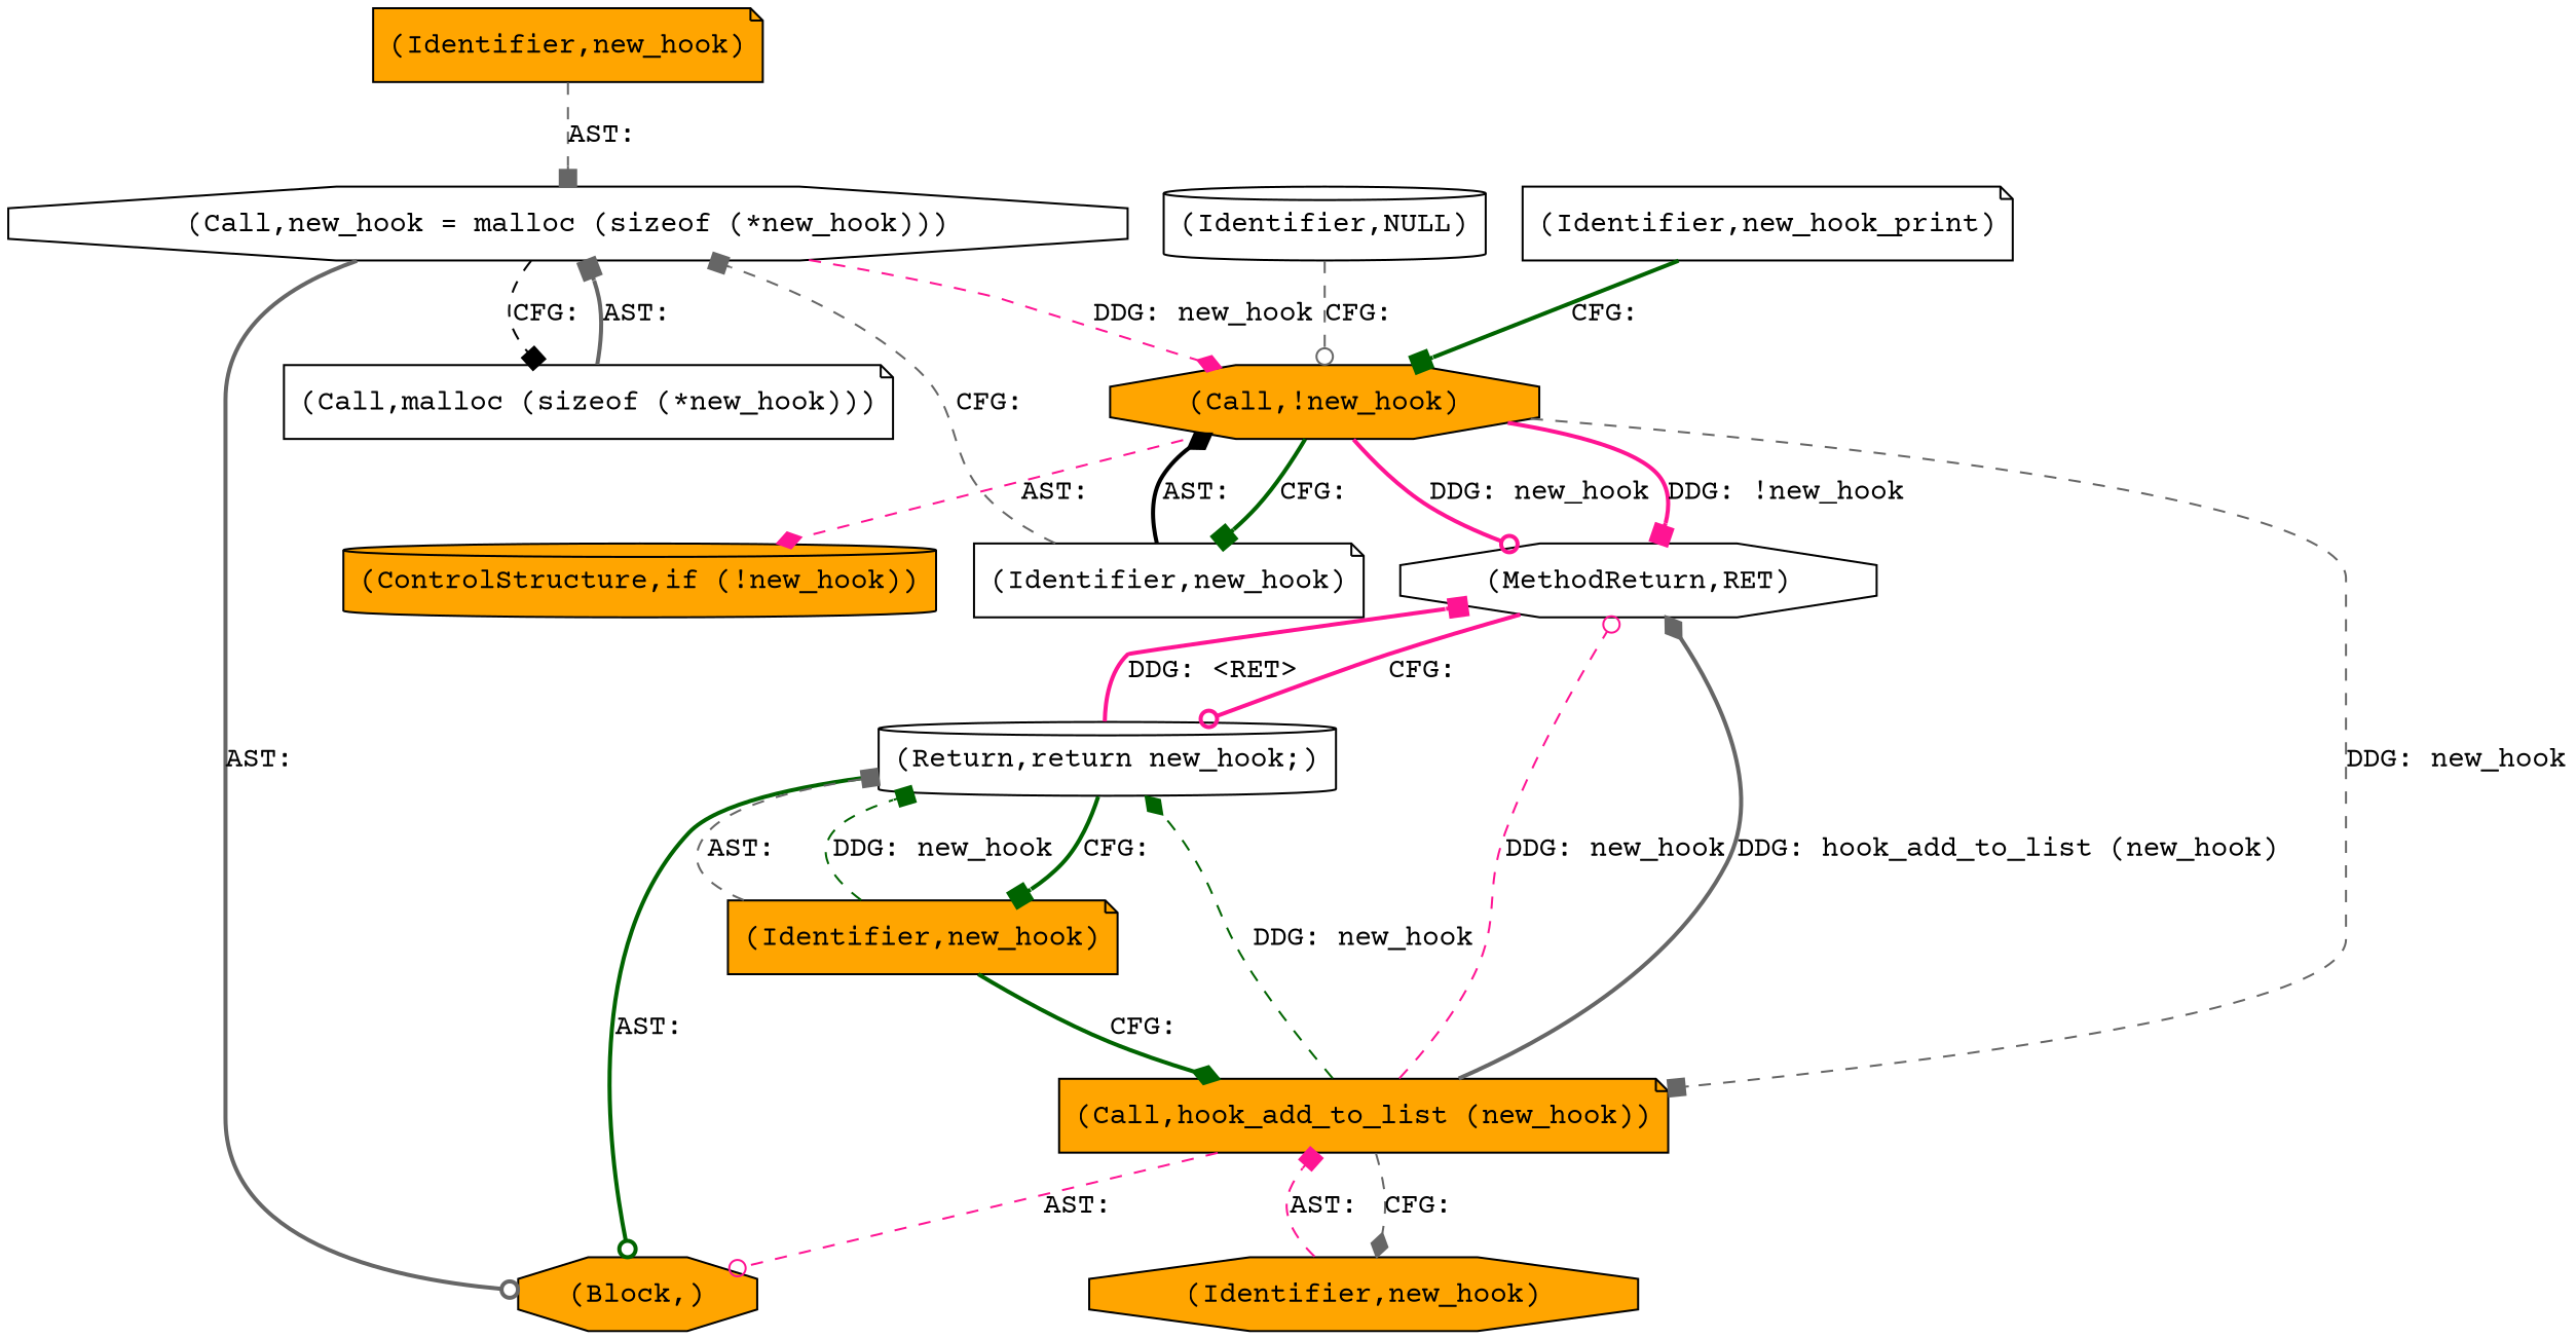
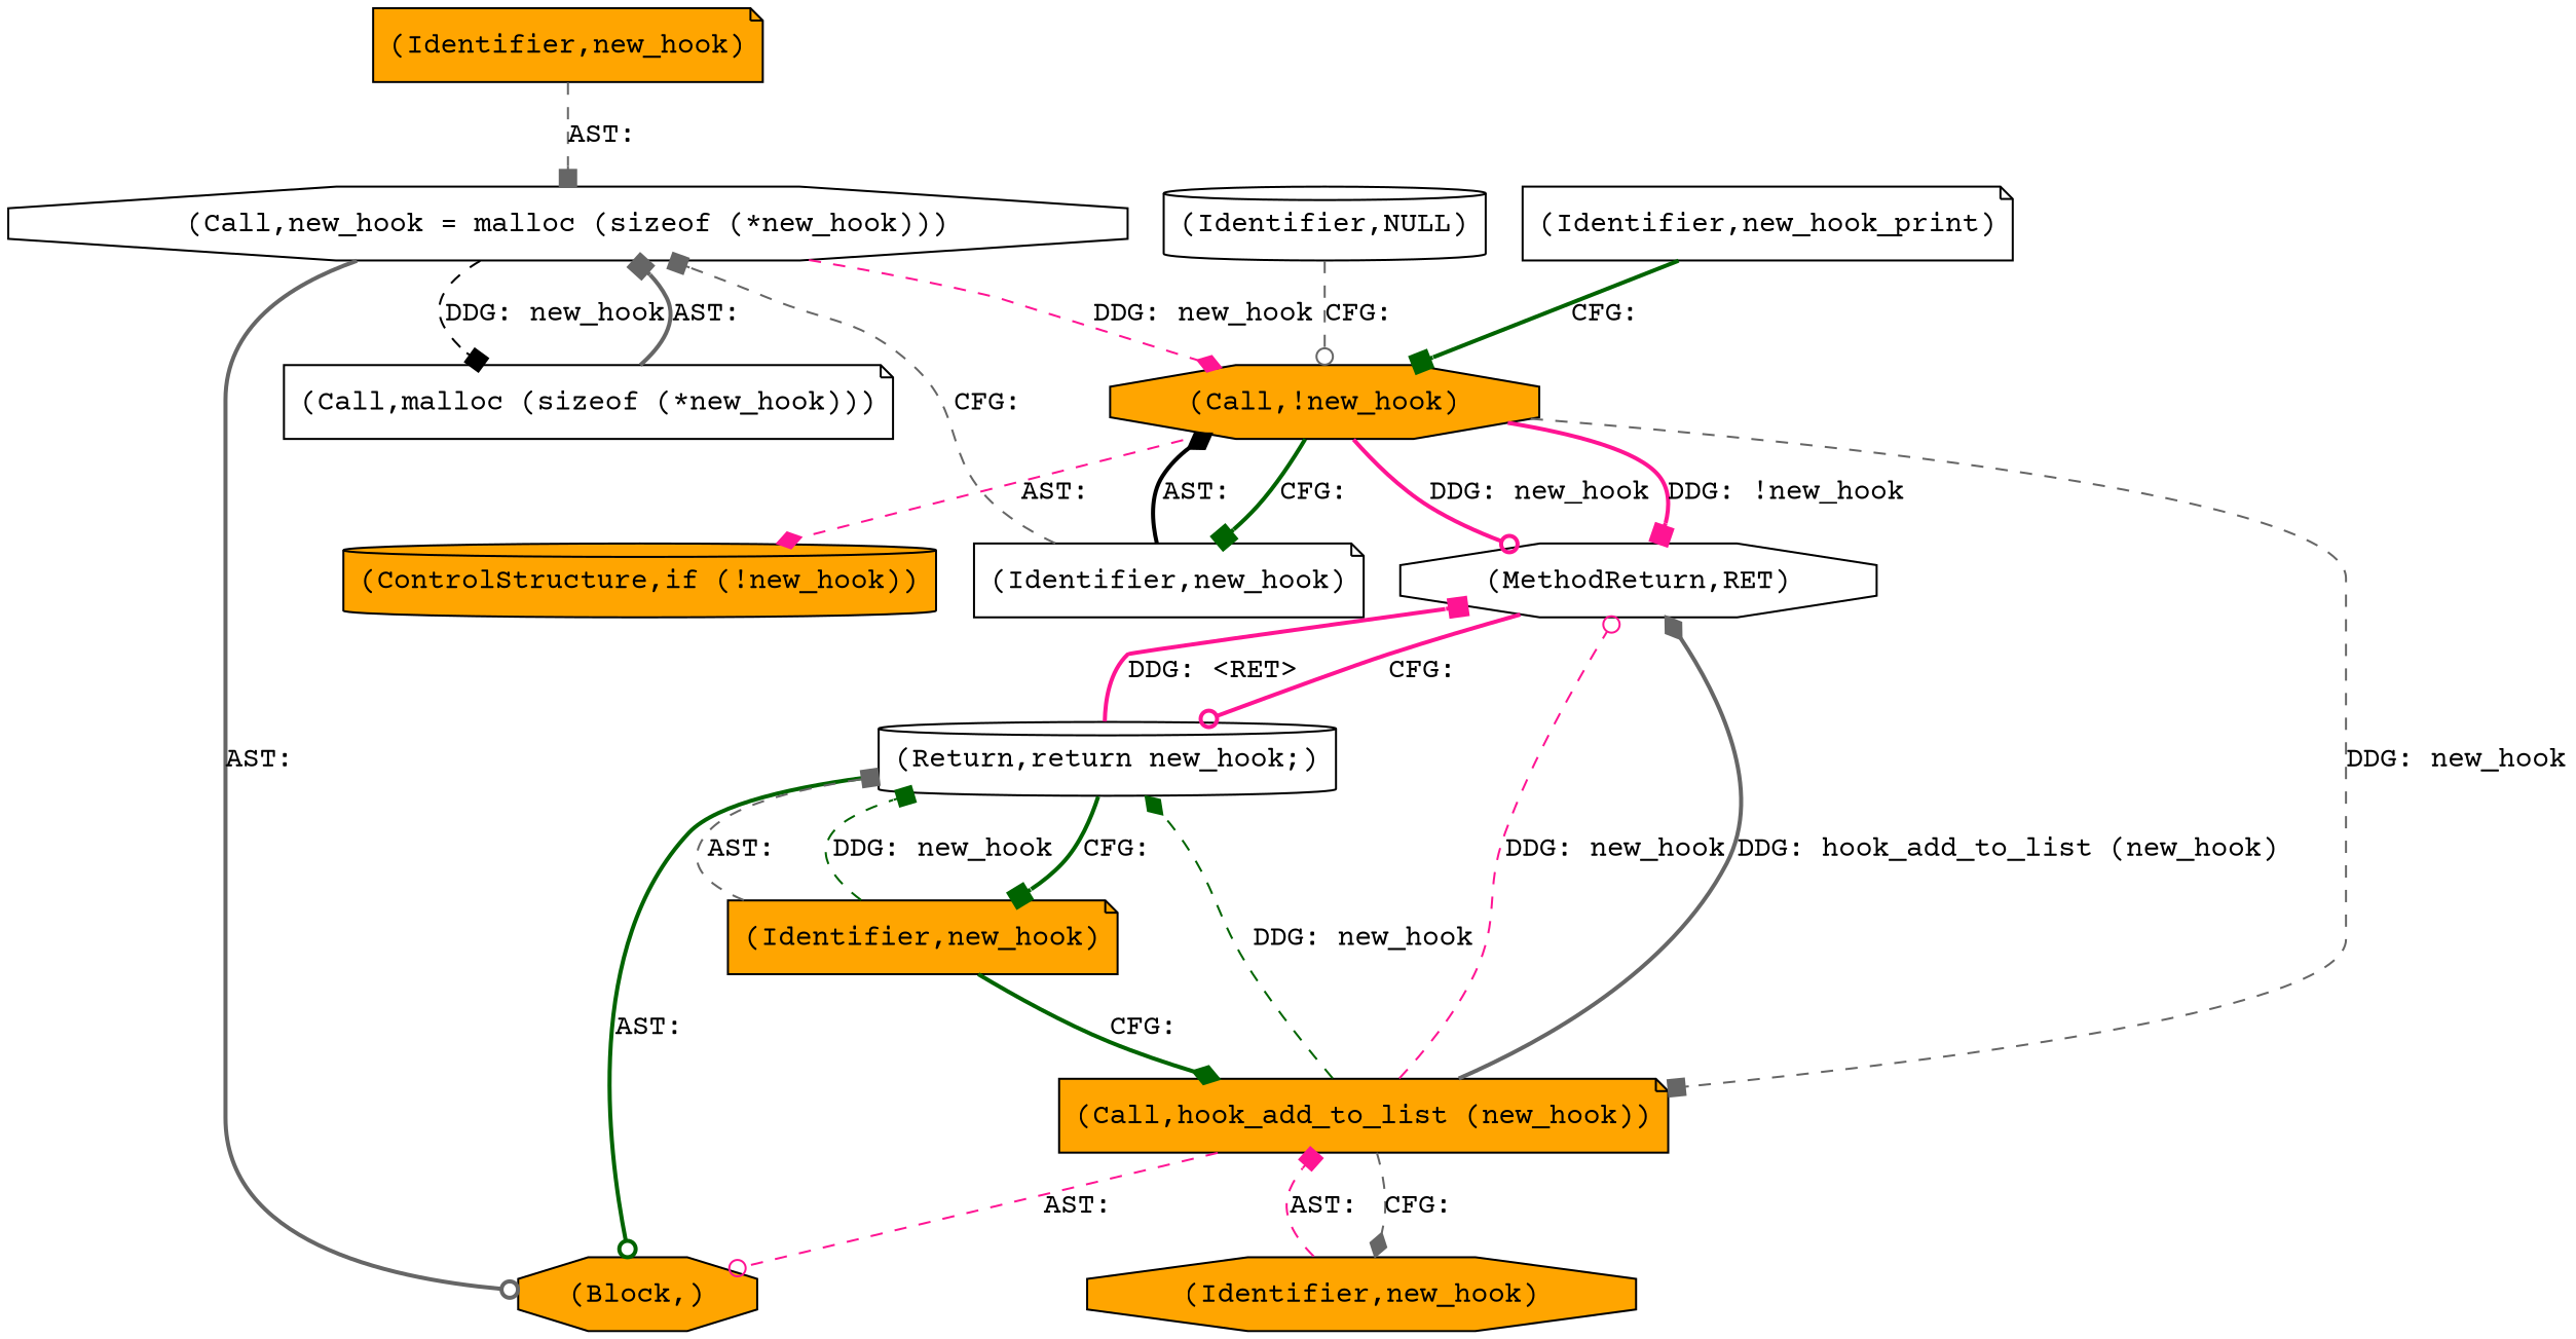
  digraph {
    fontname="Courier Prime"
    node [fillcolor=white fontname="Courier Prime" shape=note style=filled]
    edge [arrowhead=box color=deeppink fontname="Courier Prime" style=dashed]
    n1 [label="(Call,new_hook = malloc (sizeof (*new_hook)))" shape=octagon]
    n2 [fillcolor=orange label="(Call,!new_hook)" shape=octagon]
    n3 [fillcolor=orange label="(Block,)" shape=octagon]
    n4 [label="(Call,malloc (sizeof (*new_hook)))"]
    n5 [label="(MethodReturn,RET)" shape=octagon]
    n6 [fillcolor=orange label="(Call,hook_add_to_list (new_hook))"]
    n7 [fillcolor=orange label="(ControlStructure,if (!new_hook))" shape=cylinder]
    n8 [label="(Identifier,new_hook)"]
    n9 [label="(Return,return new_hook;)" shape=cylinder]
    n10 [fillcolor=orange label="(Identifier,new_hook)" shape=octagon]
    n11 [fillcolor=orange label="(Identifier,new_hook)"]
    n12 [fillcolor=orange label="(Identifier,new_hook)"]
    n13 [label="(Identifier,new_hook_print)"]
    n14 [label="(Identifier,NULL)" shape=cylinder]
    n1 -> n2 [arrowhead=diamond label="DDG: new_hook"]
    n1 -> n3 [arrowhead=odot color=gray40 label="AST: " style=bold]
-   n1 -> n4 [color=black label="CFG: "]
+   n1 -> n4 [color=black label="DDG: new_hook"]
    n2 -> n5 [label="DDG: !new_hook" style=bold]
    n2 -> n5 [arrowhead=odot label="DDG: new_hook" style=bold]
    n2 -> n6 [color=gray40 label="DDG: new_hook"]
    n2 -> n7 [arrowhead=diamond label="AST: "]
    n2 -> n8 [color=darkgreen label="CFG: " style=bold]
    n4 -> n1 [color=gray40 label="AST: " style=bold]
    n5 -> n9 [arrowhead=odot label="CFG: " style=bold]
    n6 -> n3 [arrowhead=odot label="AST: "]
    n6 -> n5 [arrowhead=odot label="DDG: new_hook"]
    n6 -> n5 [arrowhead=diamond color=gray40 label="DDG: hook_add_to_list (new_hook)" style=bold]
    n6 -> n9 [arrowhead=diamond color=darkgreen label="DDG: new_hook"]
    n6 -> n10 [arrowhead=diamond color=gray40 label="CFG: "]
    n8 -> n1 [color=gray40 label="CFG: "]
    n8 -> n2 [arrowhead=diamond color=black label="AST: " style=bold]
    n9 -> n3 [arrowhead=odot color=darkgreen label="AST: " style=bold]
    n9 -> n5 [label="DDG: <RET>" style=bold]
    n9 -> n11 [color=darkgreen label="CFG: " style=bold]
    n10 -> n6 [label="AST: "]
    n11 -> n6 [arrowhead=diamond color=darkgreen label="CFG: " style=bold]
    n11 -> n9 [color=gray40 label="AST: "]
    n11 -> n9 [color=darkgreen label="DDG: new_hook"]
    n12 -> n1 [color=gray40 label="AST: "]
    n13 -> n2 [color=darkgreen label="CFG: " style=bold]
    n14 -> n2 [arrowhead=odot color=gray40 label="CFG: "]
  }
